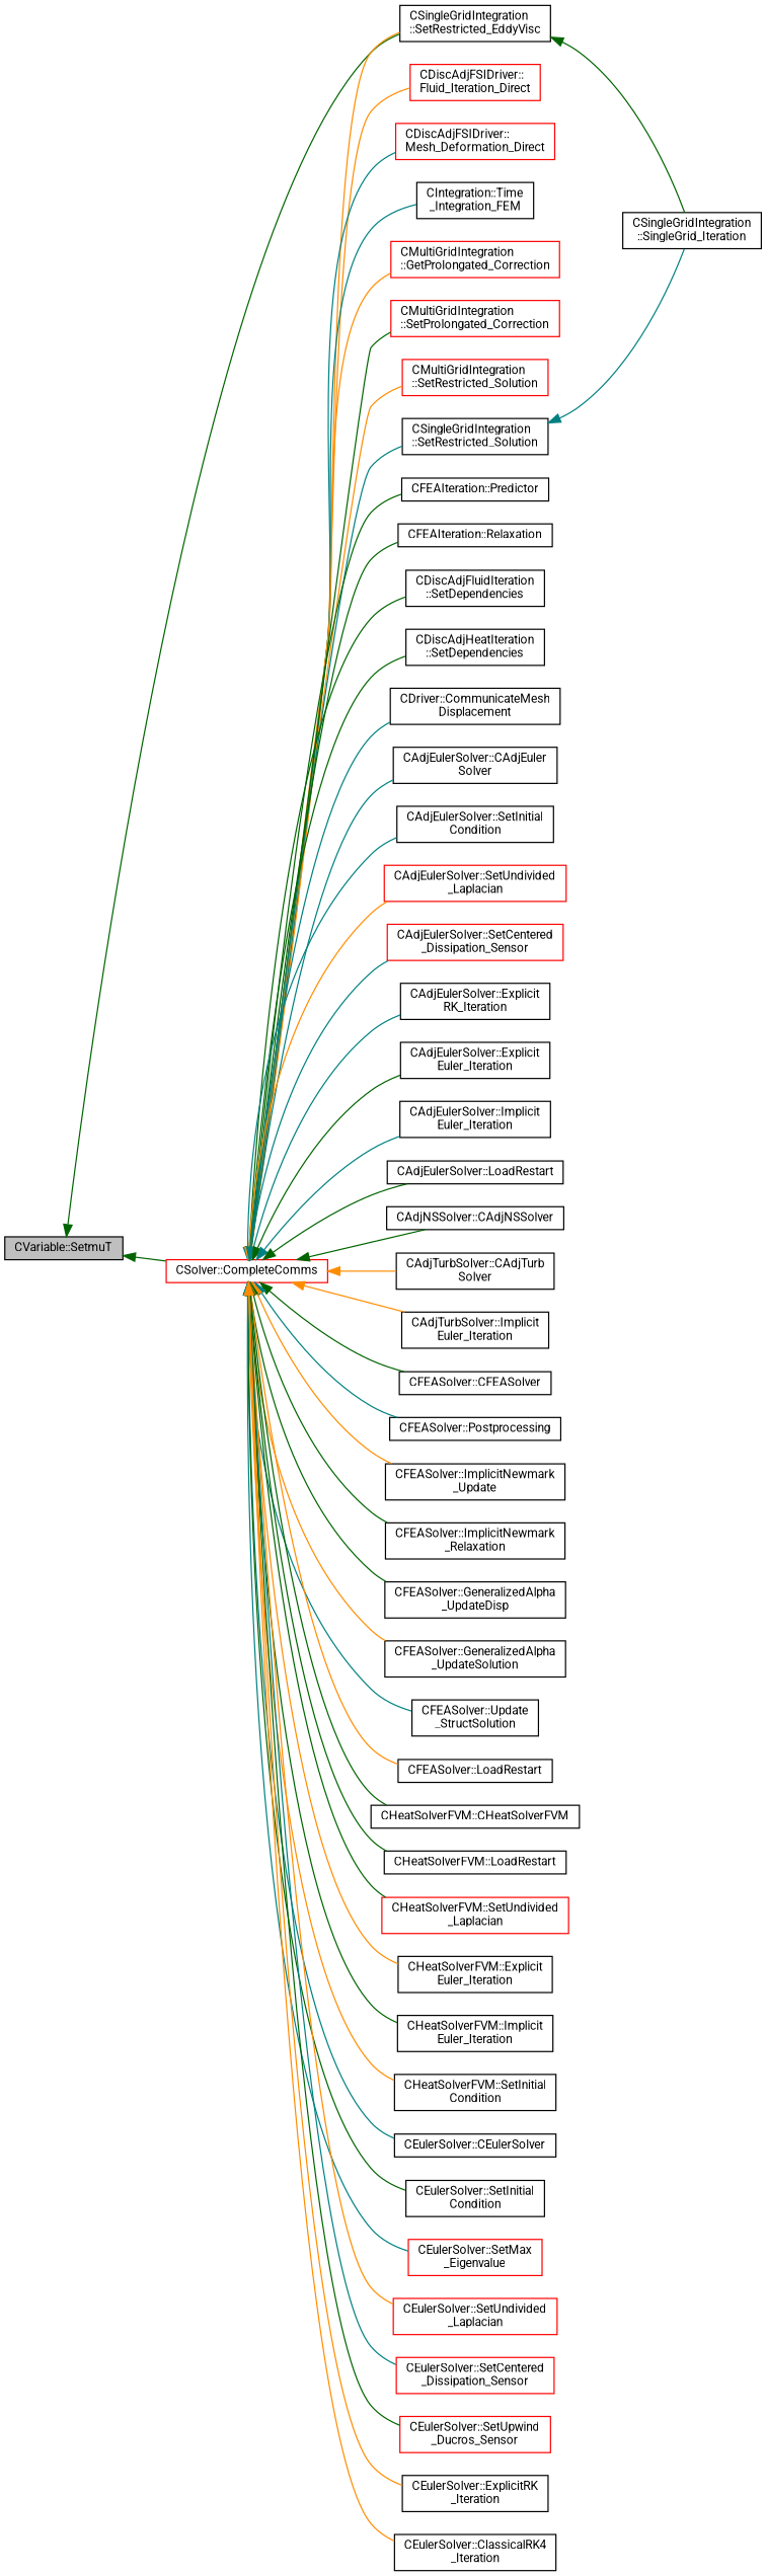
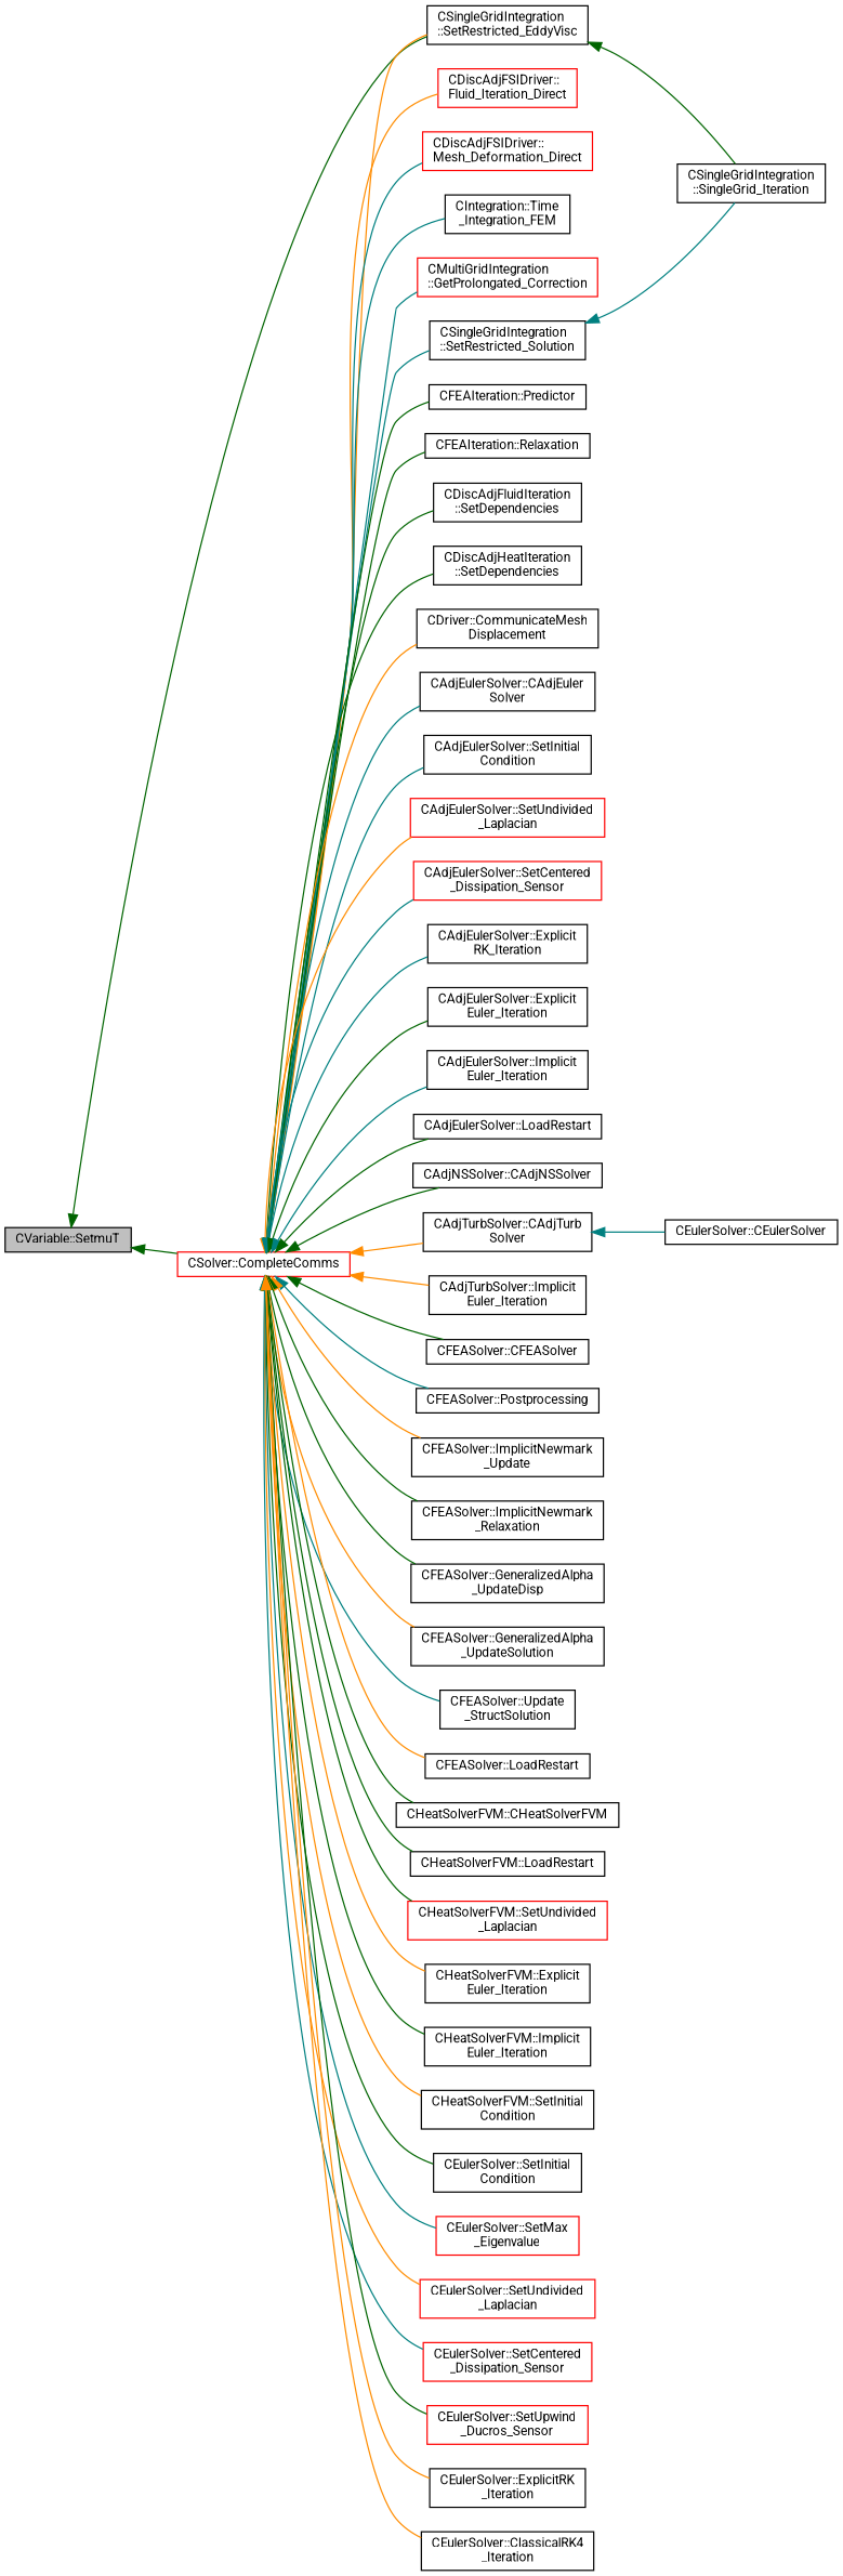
  digraph {
    fontname=Roboto
    rankdir=LR
    node [color=black fillcolor=white fontname=Roboto fontsize=10 shape=record style=filled]
    edge [color=darkgreen dir=back fontname=Roboto fontsize=10 labelfontname=Helvetica labelfontsize=10 style=solid]
    n1 [fillcolor=grey75 fontcolor=black height=0.2 label="CVariable::SetmuT" width=0.4]
    n2 [height=0.2 label="CSingleGridIntegration\l::SetRestricted_EddyVisc" width=0.4]
    n3 [color=red height=0.2 label="CSolver::CompleteComms" width=0.4]
    n4 [height=0.2 label="CSingleGridIntegration\l::SingleGrid_Iteration" width=0.4]
    n5 [color=red height=0.2 label="CDiscAdjFSIDriver::\lFluid_Iteration_Direct" width=0.4]
    n6 [color=red height=0.2 label="CDiscAdjFSIDriver::\lMesh_Deformation_Direct" width=0.4]
    n7 [height=0.2 label="CIntegration::Time\l_Integration_FEM" width=0.4]
    n8 [color=red height=0.2 label="CMultiGridIntegration\l::GetProlongated_Correction" width=0.4]
-   n9 [color=red height=0.2 label="CMultiGridIntegration\l::SetProlongated_Correction" width=0.4]
-   n10 [color=red height=0.2 label="CMultiGridIntegration\l::SetRestricted_Solution" width=0.4]
    n11 [height=0.2 label="CSingleGridIntegration\l::SetRestricted_Solution" width=0.4]
    n12 [height=0.2 label="CFEAIteration::Predictor" width=0.4]
    n13 [height=0.2 label="CFEAIteration::Relaxation" width=0.4]
    n14 [height=0.2 label="CDiscAdjFluidIteration\l::SetDependencies" width=0.4]
    n15 [height=0.2 label="CDiscAdjHeatIteration\l::SetDependencies" width=0.4]
    n16 [height=0.2 label="CDriver::CommunicateMesh\lDisplacement" width=0.4]
    n17 [height=0.2 label="CAdjEulerSolver::CAdjEuler\lSolver" width=0.4]
    n18 [height=0.2 label="CAdjEulerSolver::SetInitial\lCondition" width=0.4]
    n19 [color=red height=0.2 label="CAdjEulerSolver::SetUndivided\l_Laplacian" width=0.4]
    n20 [color=red height=0.2 label="CAdjEulerSolver::SetCentered\l_Dissipation_Sensor" width=0.4]
    n21 [height=0.2 label="CAdjEulerSolver::Explicit\lRK_Iteration" width=0.4]
    n22 [height=0.2 label="CAdjEulerSolver::Explicit\lEuler_Iteration" width=0.4]
    n23 [height=0.2 label="CAdjEulerSolver::Implicit\lEuler_Iteration" width=0.4]
    n24 [height=0.2 label="CAdjEulerSolver::LoadRestart" width=0.4]
    n25 [height=0.2 label="CAdjNSSolver::CAdjNSSolver" width=0.4]
    n26 [height=0.2 label="CAdjTurbSolver::CAdjTurb\lSolver" width=0.4]
    n27 [height=0.2 label="CAdjTurbSolver::Implicit\lEuler_Iteration" width=0.4]
    n28 [height=0.2 label="CFEASolver::CFEASolver" width=0.4]
    n29 [height=0.2 label="CFEASolver::Postprocessing" width=0.4]
    n30 [height=0.2 label="CFEASolver::ImplicitNewmark\l_Update" width=0.4]
    n31 [height=0.2 label="CFEASolver::ImplicitNewmark\l_Relaxation" width=0.4]
    n32 [height=0.2 label="CFEASolver::GeneralizedAlpha\l_UpdateDisp" width=0.4]
    n33 [height=0.2 label="CFEASolver::GeneralizedAlpha\l_UpdateSolution" width=0.4]
    n34 [height=0.2 label="CFEASolver::Update\l_StructSolution" width=0.4]
    n35 [height=0.2 label="CFEASolver::LoadRestart" width=0.4]
    n36 [height=0.2 label="CHeatSolverFVM::CHeatSolverFVM" width=0.4]
    n37 [height=0.2 label="CHeatSolverFVM::LoadRestart" width=0.4]
    n38 [color=red height=0.2 label="CHeatSolverFVM::SetUndivided\l_Laplacian" width=0.4]
    n39 [height=0.2 label="CHeatSolverFVM::Explicit\lEuler_Iteration" width=0.4]
    n40 [height=0.2 label="CHeatSolverFVM::Implicit\lEuler_Iteration" width=0.4]
    n41 [height=0.2 label="CHeatSolverFVM::SetInitial\lCondition" width=0.4]
    n42 [height=0.2 label="CEulerSolver::CEulerSolver" width=0.4]
    n43 [height=0.2 label="CEulerSolver::SetInitial\lCondition" width=0.4]
    n44 [color=red height=0.2 label="CEulerSolver::SetMax\l_Eigenvalue" width=0.4]
    n45 [color=red height=0.2 label="CEulerSolver::SetUndivided\l_Laplacian" width=0.4]
    n46 [color=red height=0.2 label="CEulerSolver::SetCentered\l_Dissipation_Sensor" width=0.4]
    n47 [color=red height=0.2 label="CEulerSolver::SetUpwind\l_Ducros_Sensor" width=0.4]
    n48 [height=0.2 label="CEulerSolver::ExplicitRK\l_Iteration" width=0.4]
    n49 [height=0.2 label="CEulerSolver::ClassicalRK4\l_Iteration" width=0.4]
    n1 -> n2
    n1 -> n3
    n2 -> n4
    n3 -> n2 [color=darkorange]
    n3 -> n5 [color=darkorange]
    n3 -> n6 [color=teal]
    n3 -> n7 [color=teal]
-   n3 -> n8 [color=darkorange]
-   n3 -> n9
-   n3 -> n10 [color=darkorange]
+   n3 -> n8 [color=teal]
    n3 -> n11 [color=teal]
    n3 -> n12
    n3 -> n13
    n3 -> n14
    n3 -> n15
-   n3 -> n16 [color=teal]
+   n3 -> n16 [color=darkorange]
    n3 -> n17 [color=teal]
    n3 -> n18 [color=teal]
    n3 -> n19 [color=darkorange]
    n3 -> n20 [color=teal]
    n3 -> n21 [color=teal]
    n3 -> n22
    n3 -> n23 [color=teal]
    n3 -> n24
    n3 -> n25
    n3 -> n26 [color=darkorange]
    n3 -> n27 [color=darkorange]
    n3 -> n28
    n3 -> n29 [color=teal]
    n3 -> n30 [color=darkorange]
    n3 -> n31
    n3 -> n32
    n3 -> n33 [color=darkorange]
    n3 -> n34 [color=teal]
    n3 -> n35 [color=darkorange]
    n3 -> n36
    n3 -> n37
    n3 -> n38
    n3 -> n39 [color=darkorange]
    n3 -> n40
    n3 -> n41 [color=darkorange]
-   n3 -> n42 [color=teal]
+   n26 -> n42 [color=teal]
    n3 -> n43
    n3 -> n44 [color=teal]
    n3 -> n45 [color=darkorange]
    n3 -> n46 [color=teal]
    n3 -> n47
    n3 -> n48 [color=darkorange]
    n3 -> n49 [color=darkorange]
    n11 -> n4 [color=teal]
  }
